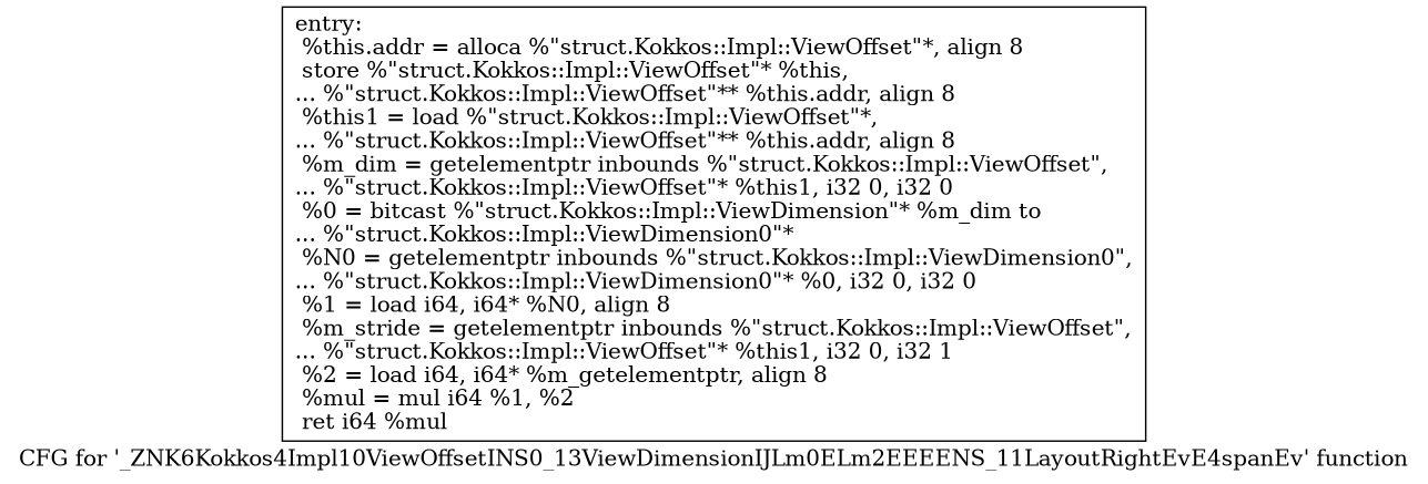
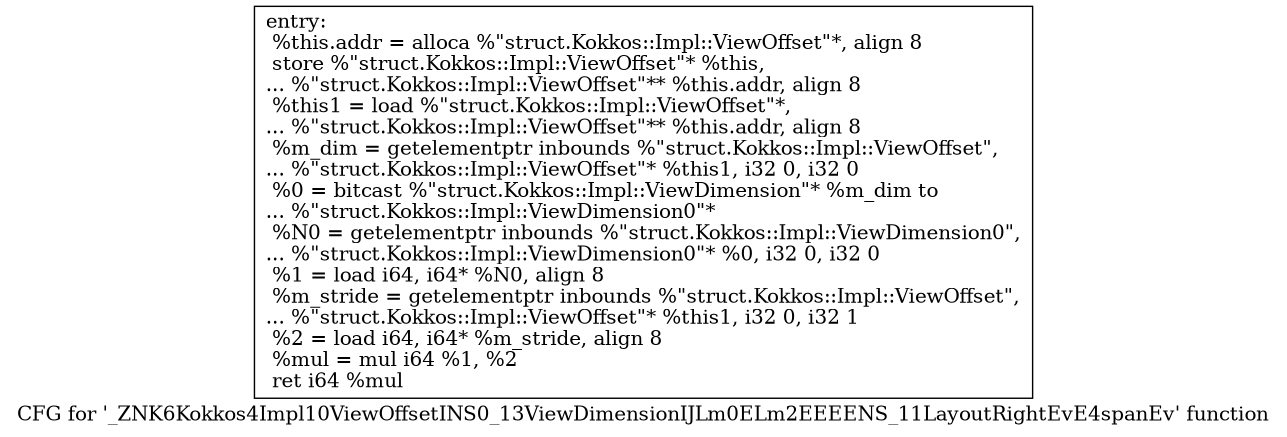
  digraph {
    label="CFG for '_ZNK6Kokkos4Impl10ViewOffsetINS0_13ViewDimensionIJLm0ELm2EEEENS_11LayoutRightEvE4spanEv' function"
-   n1 [label="{entry:\l  %this.addr = alloca %\"struct.Kokkos::Impl::ViewOffset\"*, align 8\l  store %\"struct.Kokkos::Impl::ViewOffset\"* %this,\l... %\"struct.Kokkos::Impl::ViewOffset\"** %this.addr, align 8\l  %this1 = load %\"struct.Kokkos::Impl::ViewOffset\"*,\l... %\"struct.Kokkos::Impl::ViewOffset\"** %this.addr, align 8\l  %m_dim = getelementptr inbounds %\"struct.Kokkos::Impl::ViewOffset\",\l... %\"struct.Kokkos::Impl::ViewOffset\"* %this1, i32 0, i32 0\l  %0 = bitcast %\"struct.Kokkos::Impl::ViewDimension\"* %m_dim to\l... %\"struct.Kokkos::Impl::ViewDimension0\"*\l  %N0 = getelementptr inbounds %\"struct.Kokkos::Impl::ViewDimension0\",\l... %\"struct.Kokkos::Impl::ViewDimension0\"* %0, i32 0, i32 0\l  %1 = load i64, i64* %N0, align 8\l  %m_stride = getelementptr inbounds %\"struct.Kokkos::Impl::ViewOffset\",\l... %\"struct.Kokkos::Impl::ViewOffset\"* %this1, i32 0, i32 1\l  %2 = load i64, i64* %m_getelementptr, align 8\l  %mul = mul i64 %1, %2\l  ret i64 %mul\l}" shape=record]
+   n1 [label="{entry:\l  %this.addr = alloca %\"struct.Kokkos::Impl::ViewOffset\"*, align 8\l  store %\"struct.Kokkos::Impl::ViewOffset\"* %this,\l... %\"struct.Kokkos::Impl::ViewOffset\"** %this.addr, align 8\l  %this1 = load %\"struct.Kokkos::Impl::ViewOffset\"*,\l... %\"struct.Kokkos::Impl::ViewOffset\"** %this.addr, align 8\l  %m_dim = getelementptr inbounds %\"struct.Kokkos::Impl::ViewOffset\",\l... %\"struct.Kokkos::Impl::ViewOffset\"* %this1, i32 0, i32 0\l  %0 = bitcast %\"struct.Kokkos::Impl::ViewDimension\"* %m_dim to\l... %\"struct.Kokkos::Impl::ViewDimension0\"*\l  %N0 = getelementptr inbounds %\"struct.Kokkos::Impl::ViewDimension0\",\l... %\"struct.Kokkos::Impl::ViewDimension0\"* %0, i32 0, i32 0\l  %1 = load i64, i64* %N0, align 8\l  %m_stride = getelementptr inbounds %\"struct.Kokkos::Impl::ViewOffset\",\l... %\"struct.Kokkos::Impl::ViewOffset\"* %this1, i32 0, i32 1\l  %2 = load i64, i64* %m_stride, align 8\l  %mul = mul i64 %1, %2\l  ret i64 %mul\l}" shape=record]
  }
